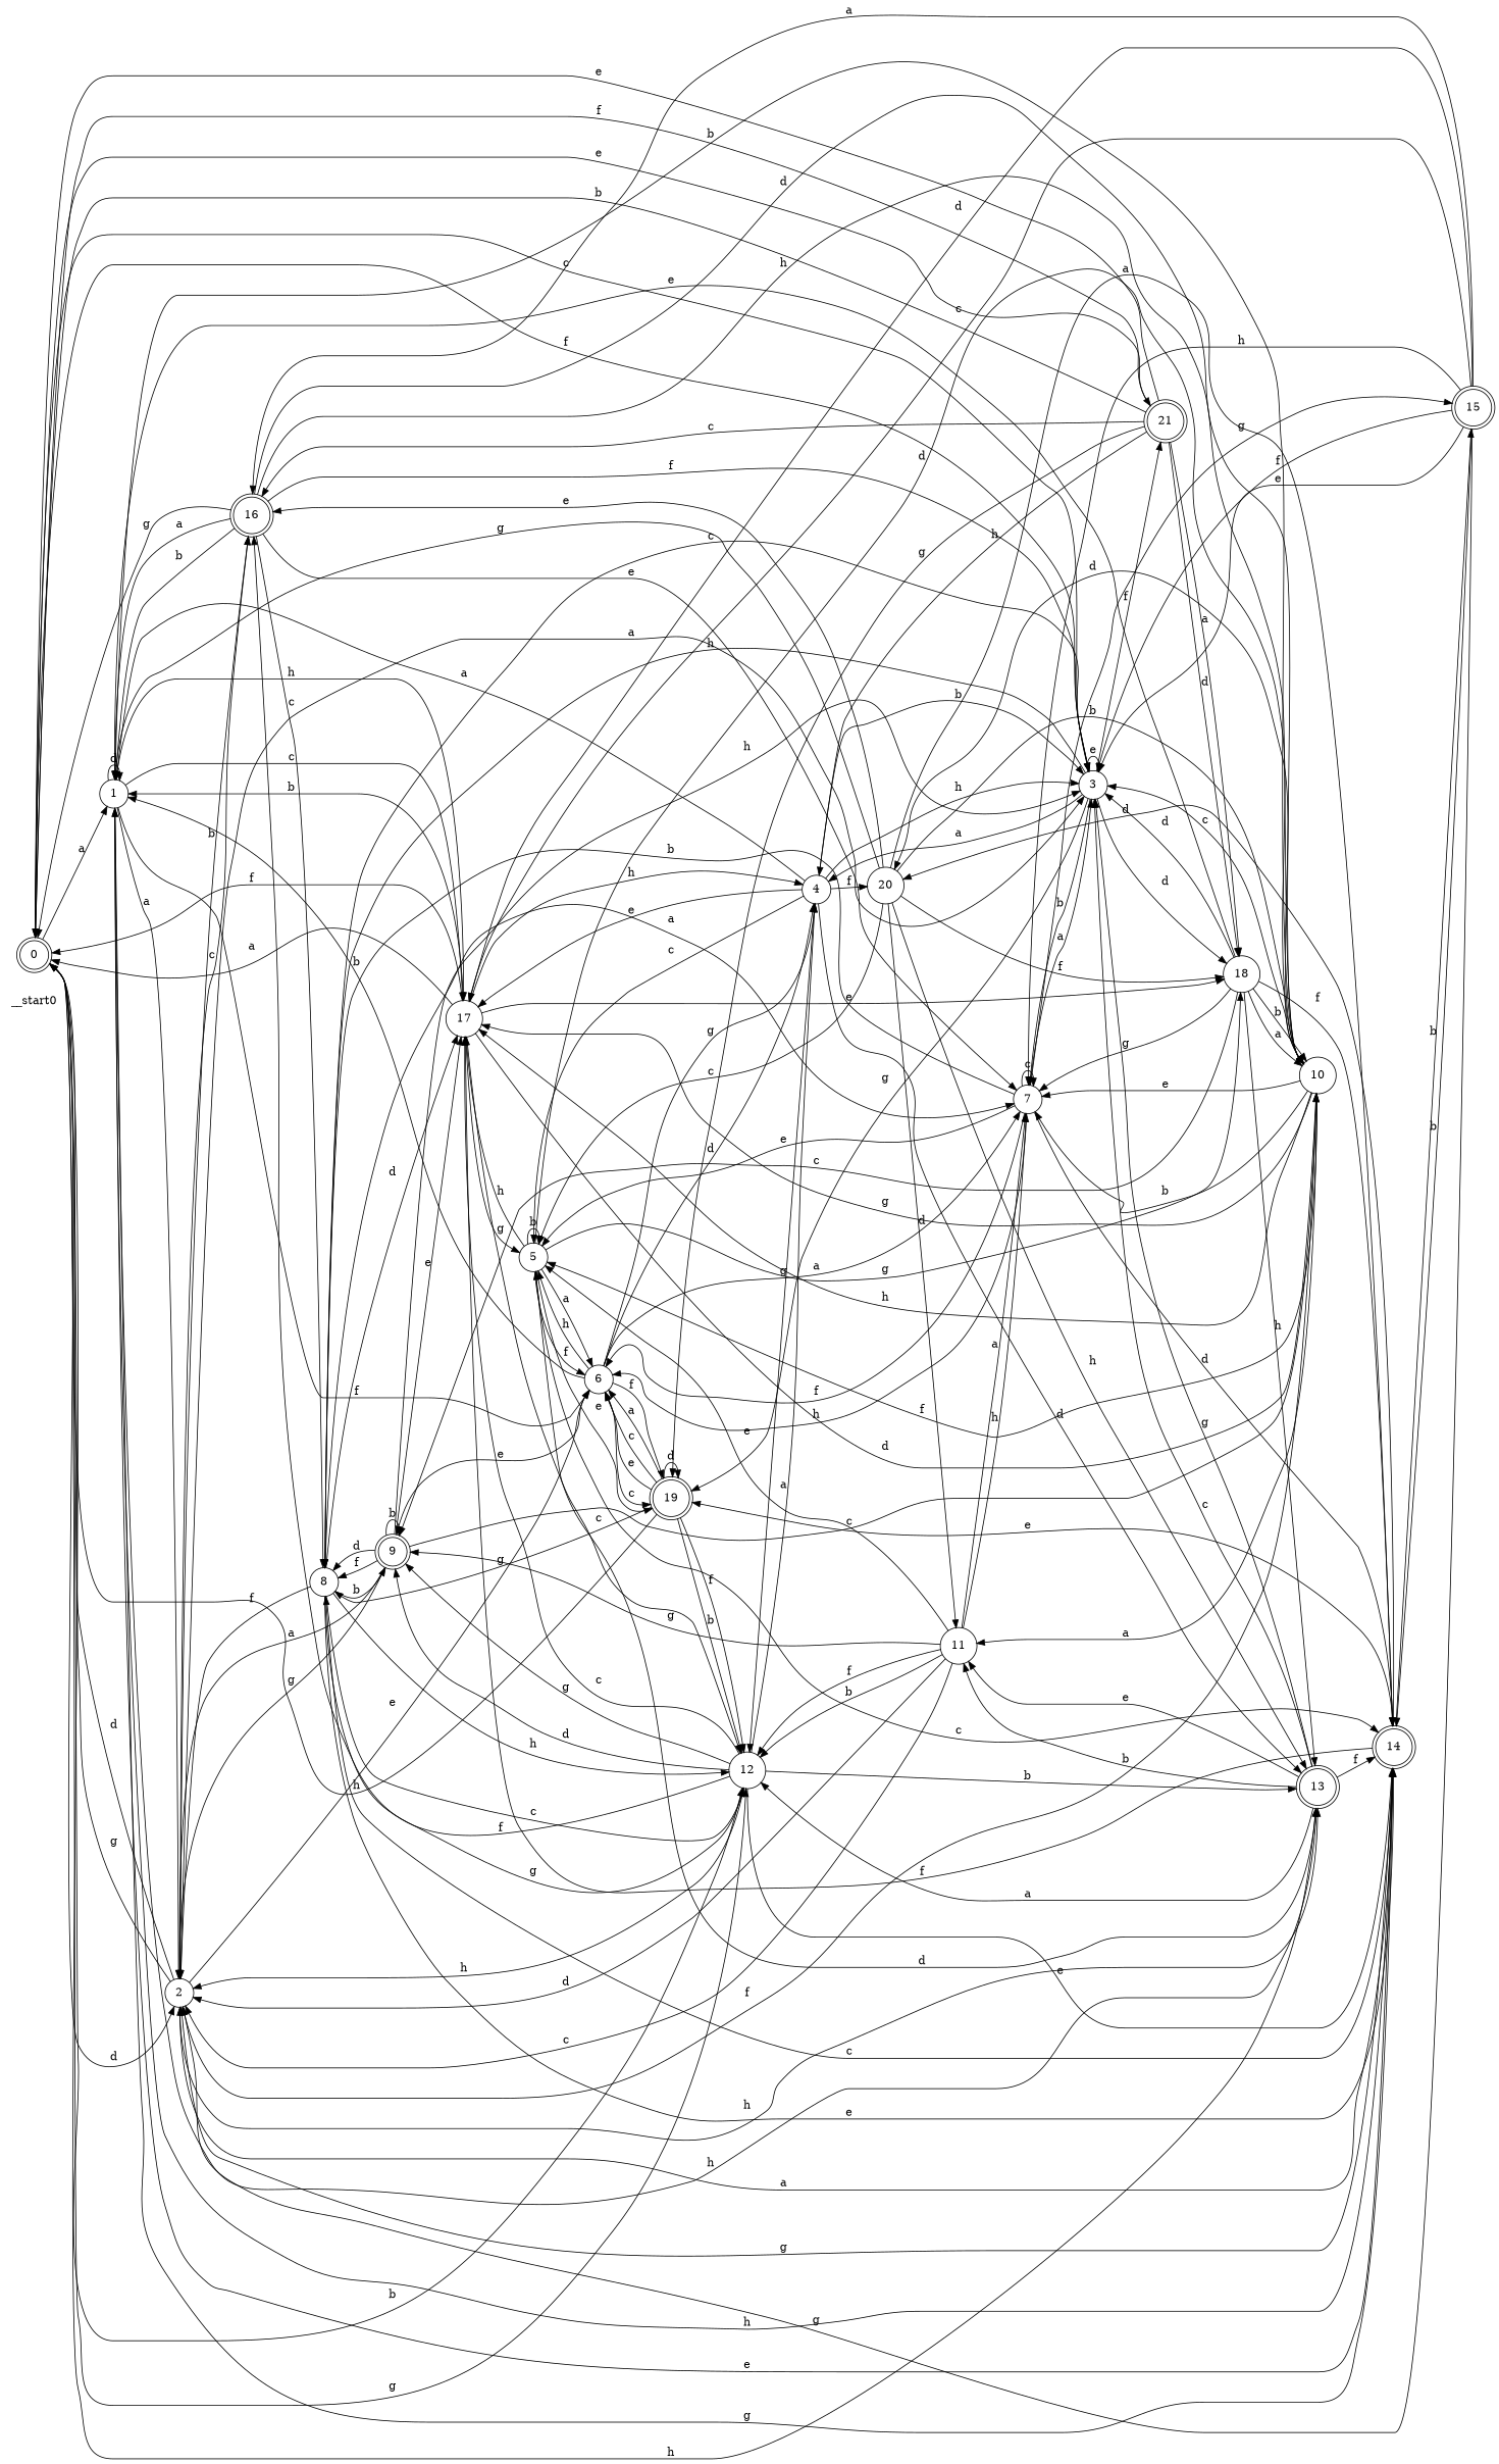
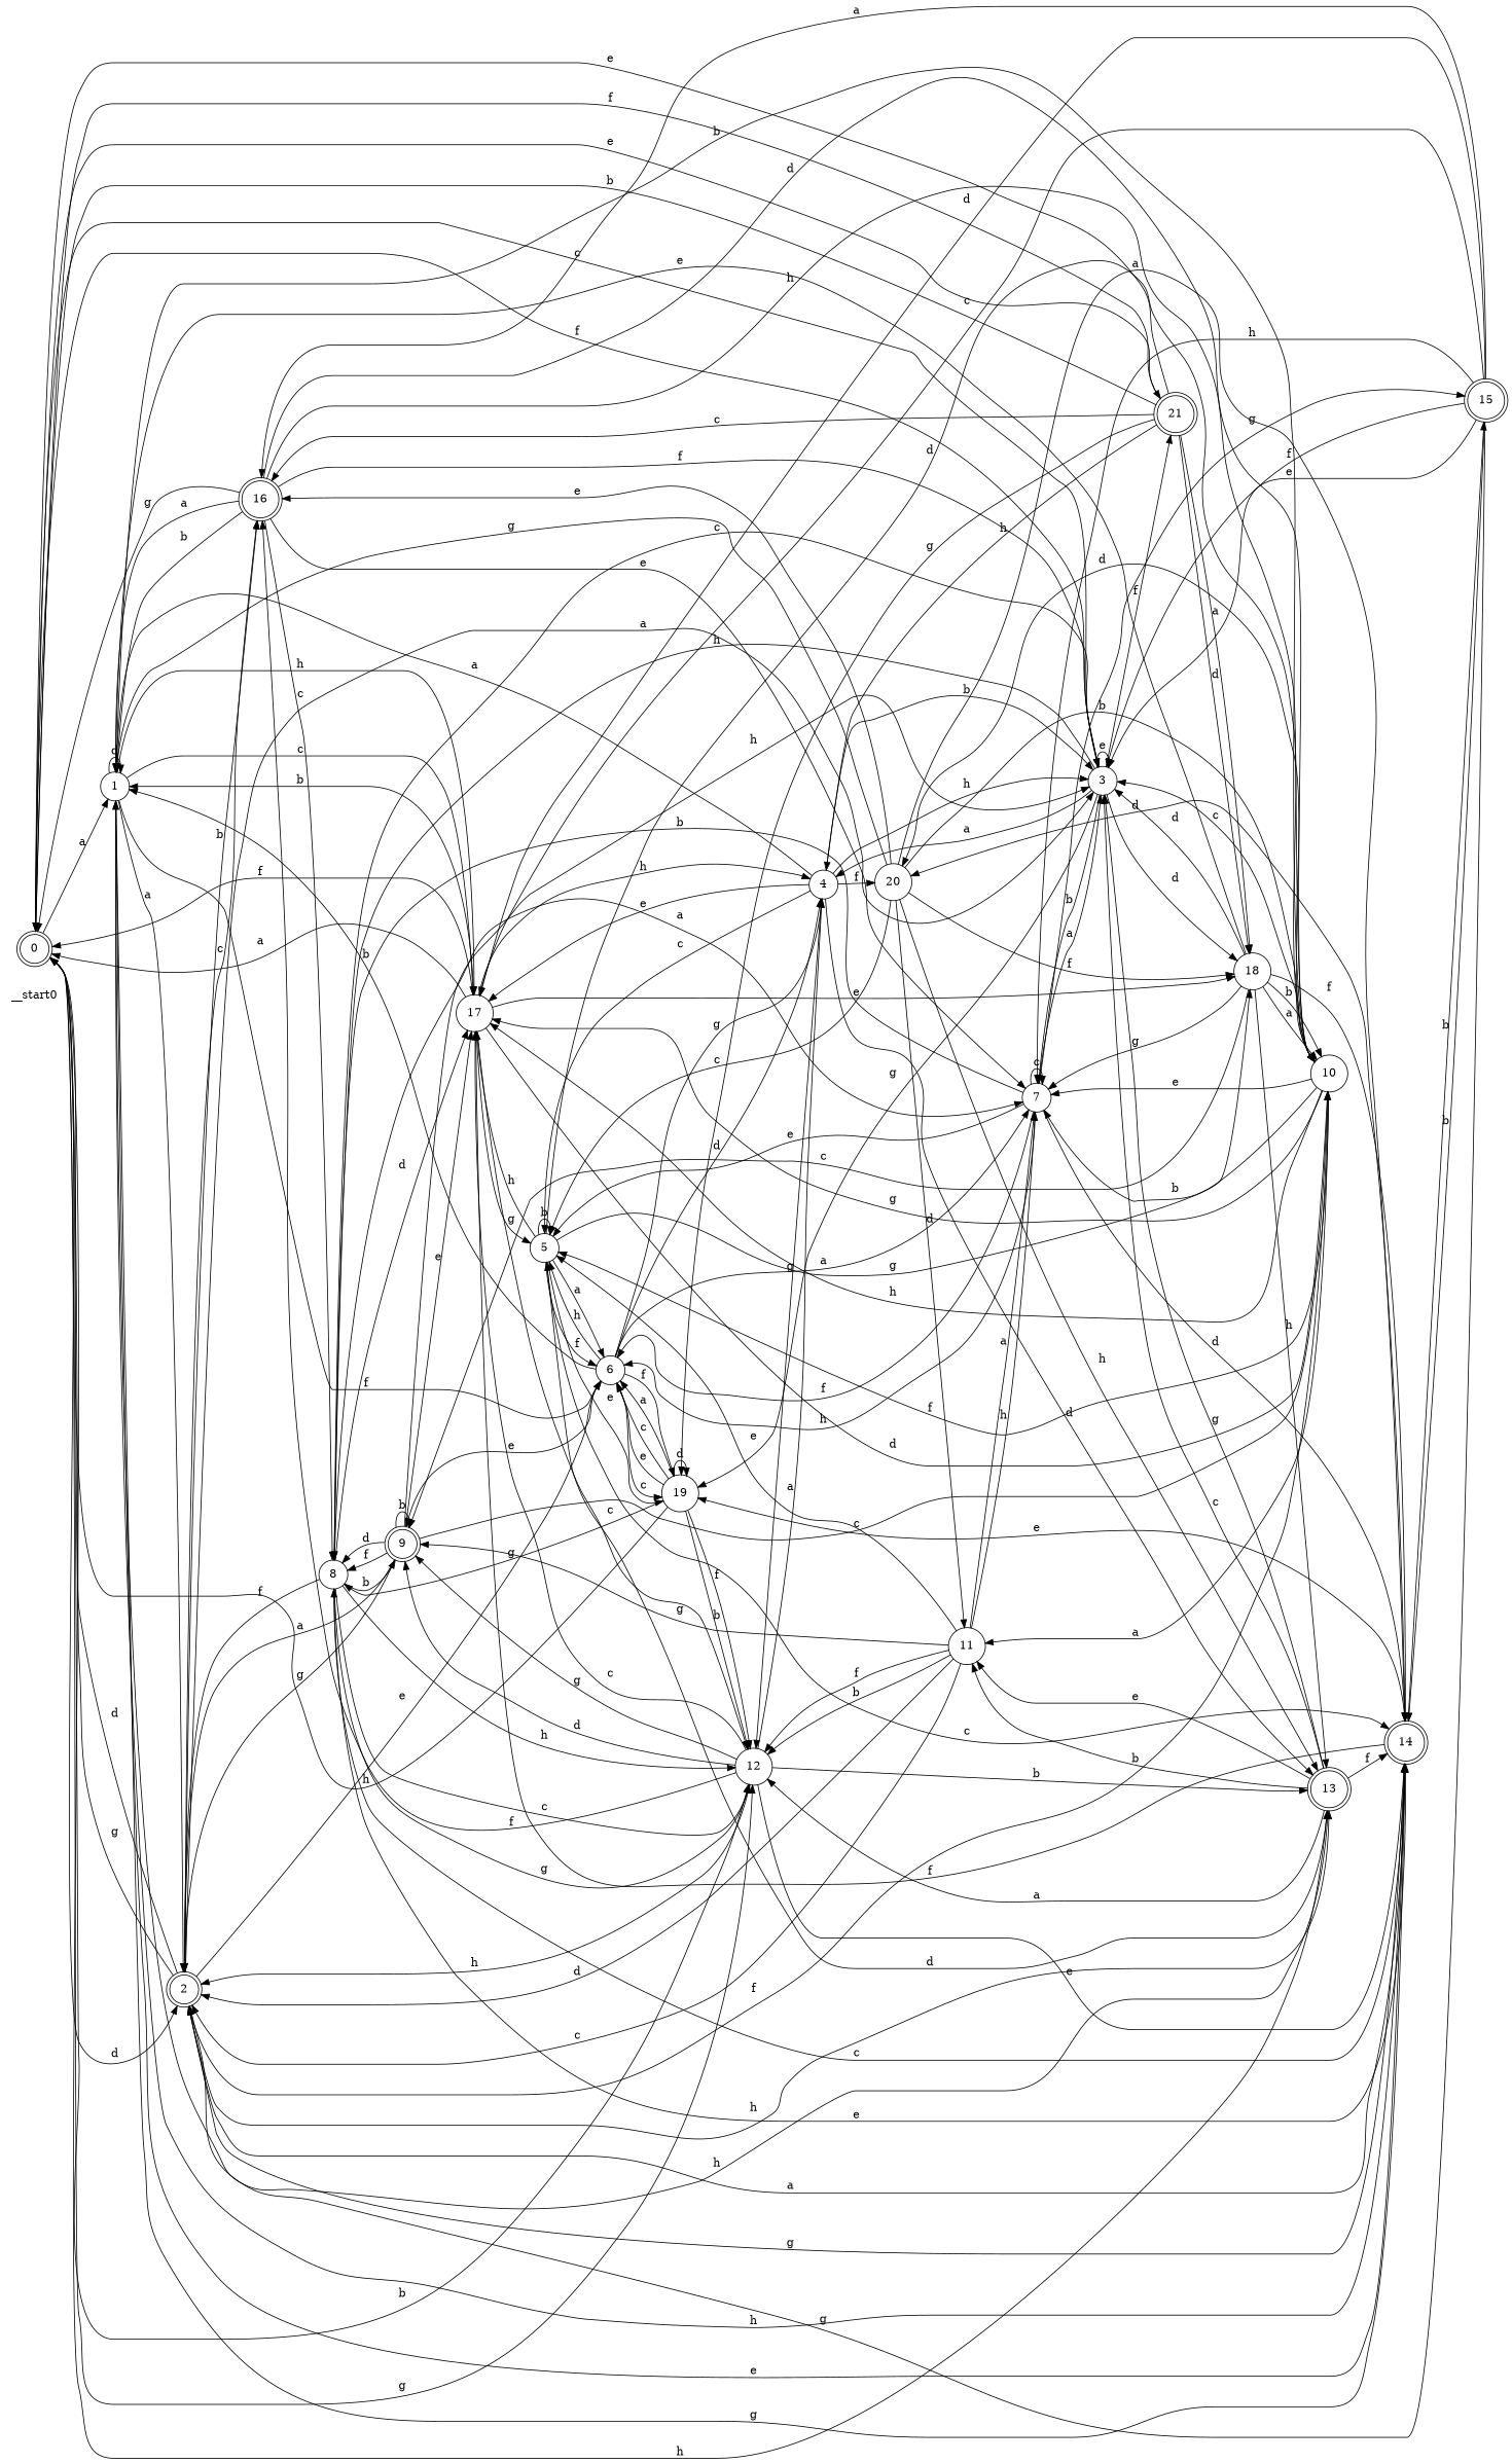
  digraph {
    rankdir=LR
    node [shape=circle color=black fillcolor=white style=filled]
    __start0 [shape=none color="" fillcolor="" style=""]
    n2 [label=0 shape=doublecircle style="rounded,filled"]
    n3 [label=1]
-   n4 [label=2 style="rounded,filled"]
+   n4 [label=2 shape=doublecircle style="rounded,filled"]
    n5 [label=3]
    n6 [label=12]
    n7 [label=13 shape=doublecircle style="rounded,filled"]
    n8 [label=21 shape=doublecircle style="rounded,filled"]
    n9 [label=6]
    n10 [label=10]
    n11 [label=14 shape=doublecircle style="rounded,filled"]
    n12 [label=17]
    n13 [label=16 shape=doublecircle style="rounded,filled"]
    n14 [label=4]
    n15 [label=7 style="rounded,filled"]
    n16 [label=8]
    n17 [label=18]
-   n18 [label=19 shape=doublecircle style="rounded,filled"]
+   n18 [label=19 style="rounded,filled"]
    n19 [label=9 shape=doublecircle style="rounded,filled"]
    n20 [label=5]
    n21 [label=11]
    n22 [label=20]
    n23 [label=15 shape=doublecircle style="rounded,filled"]
    n2 -> n3 [label=a]
    n2 -> n4 [label=d]
    n2 -> n5 [label=c]
    n2 -> n5 [label=f]
    n2 -> n6 [label=b]
    n2 -> n6 [label=g]
    n2 -> n7 [label=h]
    n2 -> n8 [label=e]
    n3 -> n3 [label=d]
    n3 -> n4 [label=a]
    n3 -> n9 [label=f]
    n3 -> n10 [label=b]
    n3 -> n11 [label=e]
    n3 -> n11 [label=g]
    n3 -> n12 [label=c]
    n3 -> n12 [label=h]
    n4 -> n2 [label=d]
    n4 -> n2 [label=g]
    n4 -> n5 [label=a]
    n4 -> n7 [label=h]
    n4 -> n9 [label=e]
    n4 -> n10 [label=f]
    n4 -> n13 [label=b]
    n4 -> n13 [label=c]
    n5 -> n5 [label=e]
    n5 -> n8 [label=f]
    n5 -> n14 [label=a]
    n5 -> n15 [label=b]
    n5 -> n16 [label=c]
    n5 -> n16 [label=h]
    n5 -> n17 [label=d]
    n5 -> n18 [label=g]
    n6 -> n4 [label=h]
    n6 -> n7 [label=b]
    n6 -> n11 [label=e]
    n6 -> n12 [label=c]
    n6 -> n13 [label=f]
    n6 -> n14 [label=a]
    n6 -> n19 [label=d]
    n6 -> n19 [label=g]
    n7 -> n3 [label=h]
    n7 -> n5 [label=c]
    n7 -> n5 [label=g]
    n7 -> n6 [label=a]
    n7 -> n11 [label=f]
    n7 -> n20 [label=d]
    n7 -> n21 [label=b]
    n7 -> n21 [label=e]
    n8 -> n2 [label=b]
    n8 -> n2 [label=e]
    n8 -> n2 [label=f]
    n8 -> n13 [label=c]
    n8 -> n14 [label=h]
    n8 -> n17 [label=a]
    n8 -> n17 [label=d]
    n8 -> n18 [label=g]
    n9 -> n3 [label=b]
    n9 -> n14 [label=d]
    n9 -> n14 [label=g]
    n9 -> n15 [label=a]
    n9 -> n18 [label=c]
    n9 -> n18 [label=f]
    n9 -> n19 [label=e]
    n9 -> n20 [label=h]
    n10 -> n5 [label=c]
    n10 -> n12 [label=g]
    n10 -> n12 [label=h]
    n10 -> n15 [label=b]
    n10 -> n15 [label=e]
    n10 -> n20 [label=f]
    n10 -> n21 [label=a]
    n10 -> n22 [label=d]
    n11 -> n3 [label=h]
    n11 -> n4 [label=a]
    n11 -> n4 [label=g]
    n11 -> n12 [label=f]
    n11 -> n16 [label=c]
    n11 -> n18 [label=e]
    n11 -> n22 [label=d]
    n11 -> n23 [label=b]
    n12 -> n2 [label=a]
    n12 -> n2 [label=f]
    n12 -> n3 [label=b]
    n12 -> n6 [label=c]
    n12 -> n10 [label=d]
    n12 -> n14 [label=h]
    n12 -> n17 [label=e]
    n12 -> n20 [label=g]
    n13 -> n2 [label=g]
    n13 -> n3 [label=a]
    n13 -> n3 [label=b]
    n13 -> n5 [label=f]
    n13 -> n10 [label=d]
    n13 -> n10 [label=h]
    n13 -> n15 [label=e]
    n13 -> n16 [label=c]
    n14 -> n3 [label=a]
    n14 -> n5 [label=b]
    n14 -> n5 [label=h]
    n14 -> n6 [label=g]
    n14 -> n7 [label=d]
    n14 -> n12 [label=e]
    n14 -> n20 [label=c]
    n14 -> n22 [label=f]
    n15 -> n5 [label=a]
    n15 -> n9 [label=f]
    n15 -> n9 [label=h]
    n15 -> n11 [label=d]
    n15 -> n15 [label=c]
    n15 -> n16 [label=b]
    n15 -> n20 [label=e]
    n15 -> n23 [label=g]
    n16 -> n4 [label=f]
    n16 -> n6 [label=c]
    n16 -> n6 [label=g]
    n16 -> n6 [label=h]
    n16 -> n11 [label=e]
    n16 -> n12 [label=d]
    n16 -> n15 [label=a]
    n16 -> n19 [label=b]
    n17 -> n3 [label=e]
    n17 -> n5 [label=d]
    n17 -> n7 [label=h]
    n17 -> n10 [label=a]
    n17 -> n10 [label=b]
    n17 -> n11 [label=f]
    n17 -> n15 [label=g]
    n17 -> n19 [label=c]
    n18 -> n2 [label=h]
    n18 -> n6 [label=b]
    n18 -> n6 [label=f]
    n18 -> n9 [label=a]
    n18 -> n9 [label=c]
    n18 -> n9 [label=e]
    n18 -> n16 [label=g]
    n18 -> n18 [label=d]
    n19 -> n4 [label=a]
    n19 -> n4 [label=g]
    n19 -> n5 [label=h]
    n19 -> n10 [label=c]
    n19 -> n12 [label=e]
    n19 -> n16 [label=d]
    n19 -> n16 [label=f]
    n19 -> n19 [label=b]
    n20 -> n9 [label=a]
    n20 -> n9 [label=f]
    n20 -> n10 [label=d]
    n20 -> n11 [label=c]
    n20 -> n12 [label=h]
    n20 -> n17 [label=g]
    n20 -> n18 [label=e]
    n20 -> n20 [label=b]
    n21 -> n4 [label=c]
    n21 -> n4 [label=d]
    n21 -> n6 [label=b]
    n21 -> n6 [label=f]
    n21 -> n15 [label=a]
    n21 -> n15 [label=h]
    n21 -> n19 [label=g]
    n21 -> n20 [label=e]
    n22 -> n3 [label=g]
    n22 -> n7 [label=h]
    n22 -> n10 [label=b]
    n22 -> n11 [label=a]
    n22 -> n13 [label=e]
    n22 -> n17 [label=f]
    n22 -> n20 [label=c]
    n22 -> n21 [label=d]
    n23 -> n4 [label=g]
    n23 -> n5 [label=e]
    n23 -> n5 [label=f]
    n23 -> n11 [label=b]
    n23 -> n12 [label=c]
    n23 -> n12 [label=d]
    n23 -> n13 [label=a]
    n23 -> n15 [label=h]
  }
